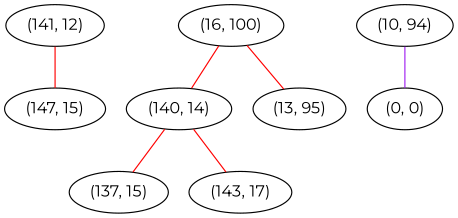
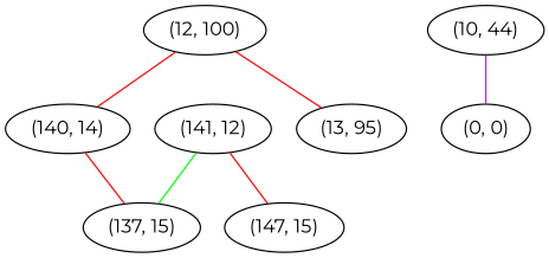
  graph {
    fontname=Montserrat
    node [fontname=Montserrat]
    edge [color=red fontname=Montserrat weight=1]
    "(141, 12)"
    "(137, 15)"
    "(147, 15)"
    "(140, 14)"
-   "(143, 17)"
-   "(10, 94)"
+   "(10, 94)" [label="(10, 44)"]
    "(0, 0)"
-   "(12, 100)" [label="(16, 100)"]
+   "(12, 100)"
    "(13, 95)"
+   "(141, 12)" -- "(137, 15)" [color=green weight=2]
    "(141, 12)" -- "(147, 15)"
    "(140, 14)" -- "(137, 15)"
-   "(140, 14)" -- "(143, 17)"
    "(10, 94)" -- "(0, 0)" [color=purple weight=4]
    "(12, 100)" -- "(140, 14)"
    "(12, 100)" -- "(13, 95)"
  }
